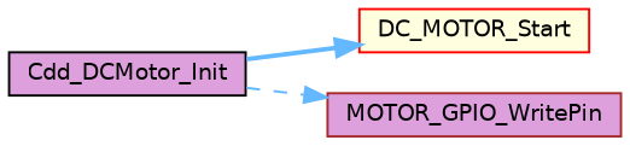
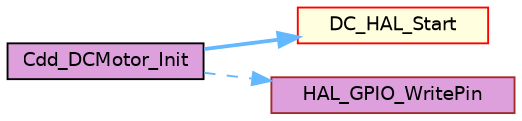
  digraph {
    rankdir=LR
    node [fillcolor=plum fontname=Helvetica fontsize=10 shape=box style=filled]
    edge [color=steelblue1 fontname=Helvetica fontsize=10 labelfontname=Helvetica labelfontsize=10]
    n1 [color=black fontcolor=black height=0.2 label=Cdd_DCMotor_Init width=0.4]
-   n2 [color=red fillcolor=lightyellow height=0.2 label=DC_MOTOR_Start width=0.4]
-   n3 [color=brown height=0.2 label=MOTOR_GPIO_WritePin width=0.4]
+   n2 [color=red fillcolor=lightyellow height=0.2 label=DC_HAL_Start width=0.4]
+   n3 [color=brown height=0.2 label=HAL_GPIO_WritePin width=0.4]
    n1 -> n2 [style=bold]
    n1 -> n3 [style=dashed]
  }
